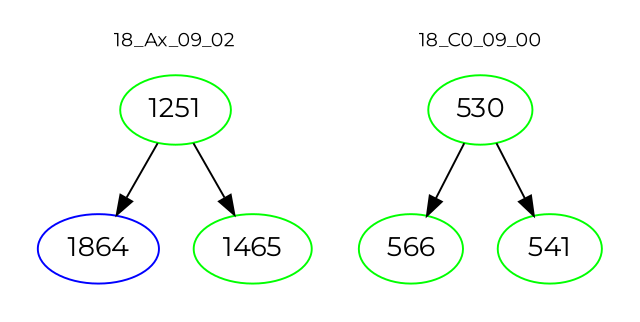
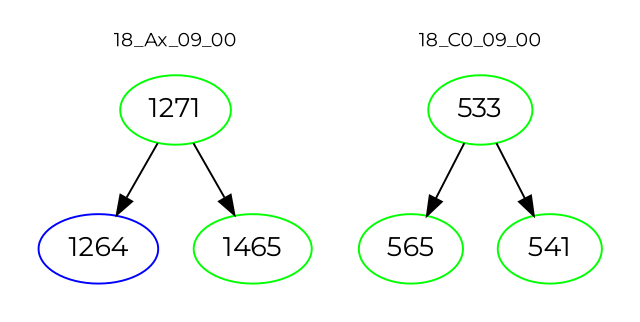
  digraph {
    fontname=Montserrat
    node [color=green fontname=Montserrat]
    edge [color=black fontname=Montserrat]
-   n1 [label=1251]
-   n2 [color=blue label=1864]
+   n1 [label=1271]
+   n2 [color=blue label=1264]
    n3 [label=1465]
-   n4 [label=530]
-   n5 [label=566]
+   n4 [label=533]
+   n5 [label=565]
    n6 [label=541]
    subgraph cluster_1 {
      color=white
      fontsize=10
-     label="18_Ax_09_02"
+     label="18_Ax_09_00"
      n1
      n2
      n3
    }
    subgraph cluster_2 {
      color=white
      fontsize=10
      label="18_C0_09_00"
      n4
      n5
      n6
    }
    n1 -> n2
    n1 -> n3
    n4 -> n5
    n4 -> n6
  }
